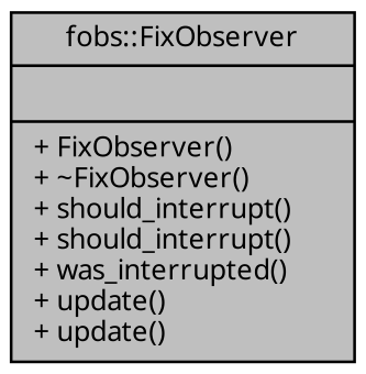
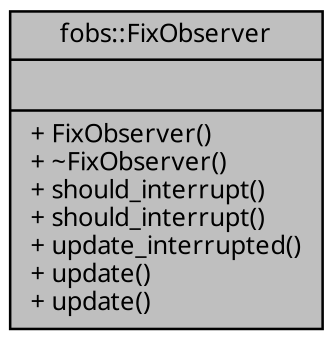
  digraph {
    fontname="Noto Sans"
-   n1 [color=black fillcolor=grey75 fontcolor=black fontname="Noto Sans" fontsize=10 height=0.2 label="{fobs::FixObserver\n||+ FixObserver()\l+ ~FixObserver()\l+ should_interrupt()\l+ should_interrupt()\l+ was_interrupted()\l+ update()\l+ update()\l}" shape=record style=filled width=0.4]
+   n1 [color=black fillcolor=grey75 fontcolor=black fontname="Noto Sans" fontsize=10 height=0.2 label="{fobs::FixObserver\n||+ FixObserver()\l+ ~FixObserver()\l+ should_interrupt()\l+ should_interrupt()\l+ update_interrupted()\l+ update()\l+ update()\l}" shape=record style=filled width=0.4]
  }
